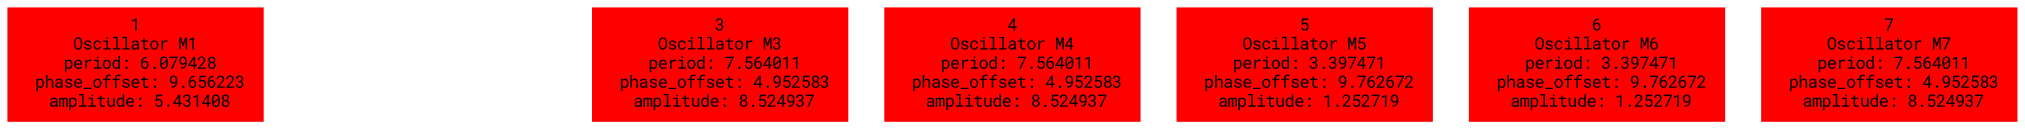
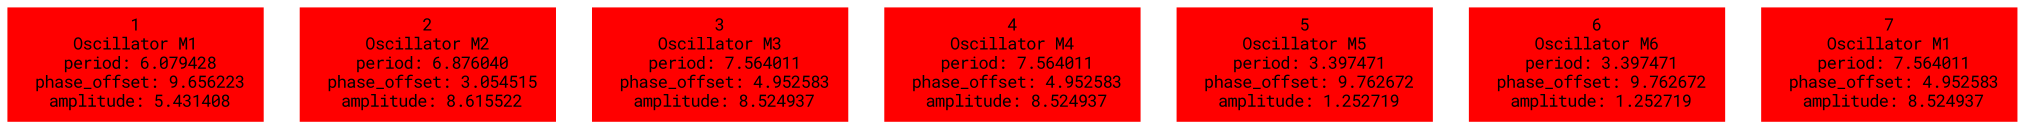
  digraph {
    forcelabels=true
    fontname="Roboto Mono"
    node [color=red fontsize=8 shape=box style=filled fontname="Roboto Mono"]
    n1 [label=<1<BR />Oscillator M1<BR /> period: 6.079428<BR /> phase_offset: 9.656223<BR /> amplitude: 5.431408>]
+   n2 [label=<2<BR />Oscillator M2<BR /> period: 6.876040<BR /> phase_offset: 3.054515<BR /> amplitude: 8.615522>]
    n3 [label=<3<BR />Oscillator M3<BR /> period: 7.564011<BR /> phase_offset: 4.952583<BR /> amplitude: 8.524937>]
    n4 [label=<4<BR />Oscillator M4<BR /> period: 7.564011<BR /> phase_offset: 4.952583<BR /> amplitude: 8.524937>]
    n5 [label=<5<BR />Oscillator M5<BR /> period: 3.397471<BR /> phase_offset: 9.762672<BR /> amplitude: 1.252719>]
    n6 [label=<6<BR />Oscillator M6<BR /> period: 3.397471<BR /> phase_offset: 9.762672<BR /> amplitude: 1.252719>]
-   n7 [label=<7<BR />Oscillator M7<BR /> period: 7.564011<BR /> phase_offset: 4.952583<BR /> amplitude: 8.524937>]
+   n7 [label=<7<BR />Oscillator M1<BR /> period: 7.564011<BR /> phase_offset: 4.952583<BR /> amplitude: 8.524937>]
  }
